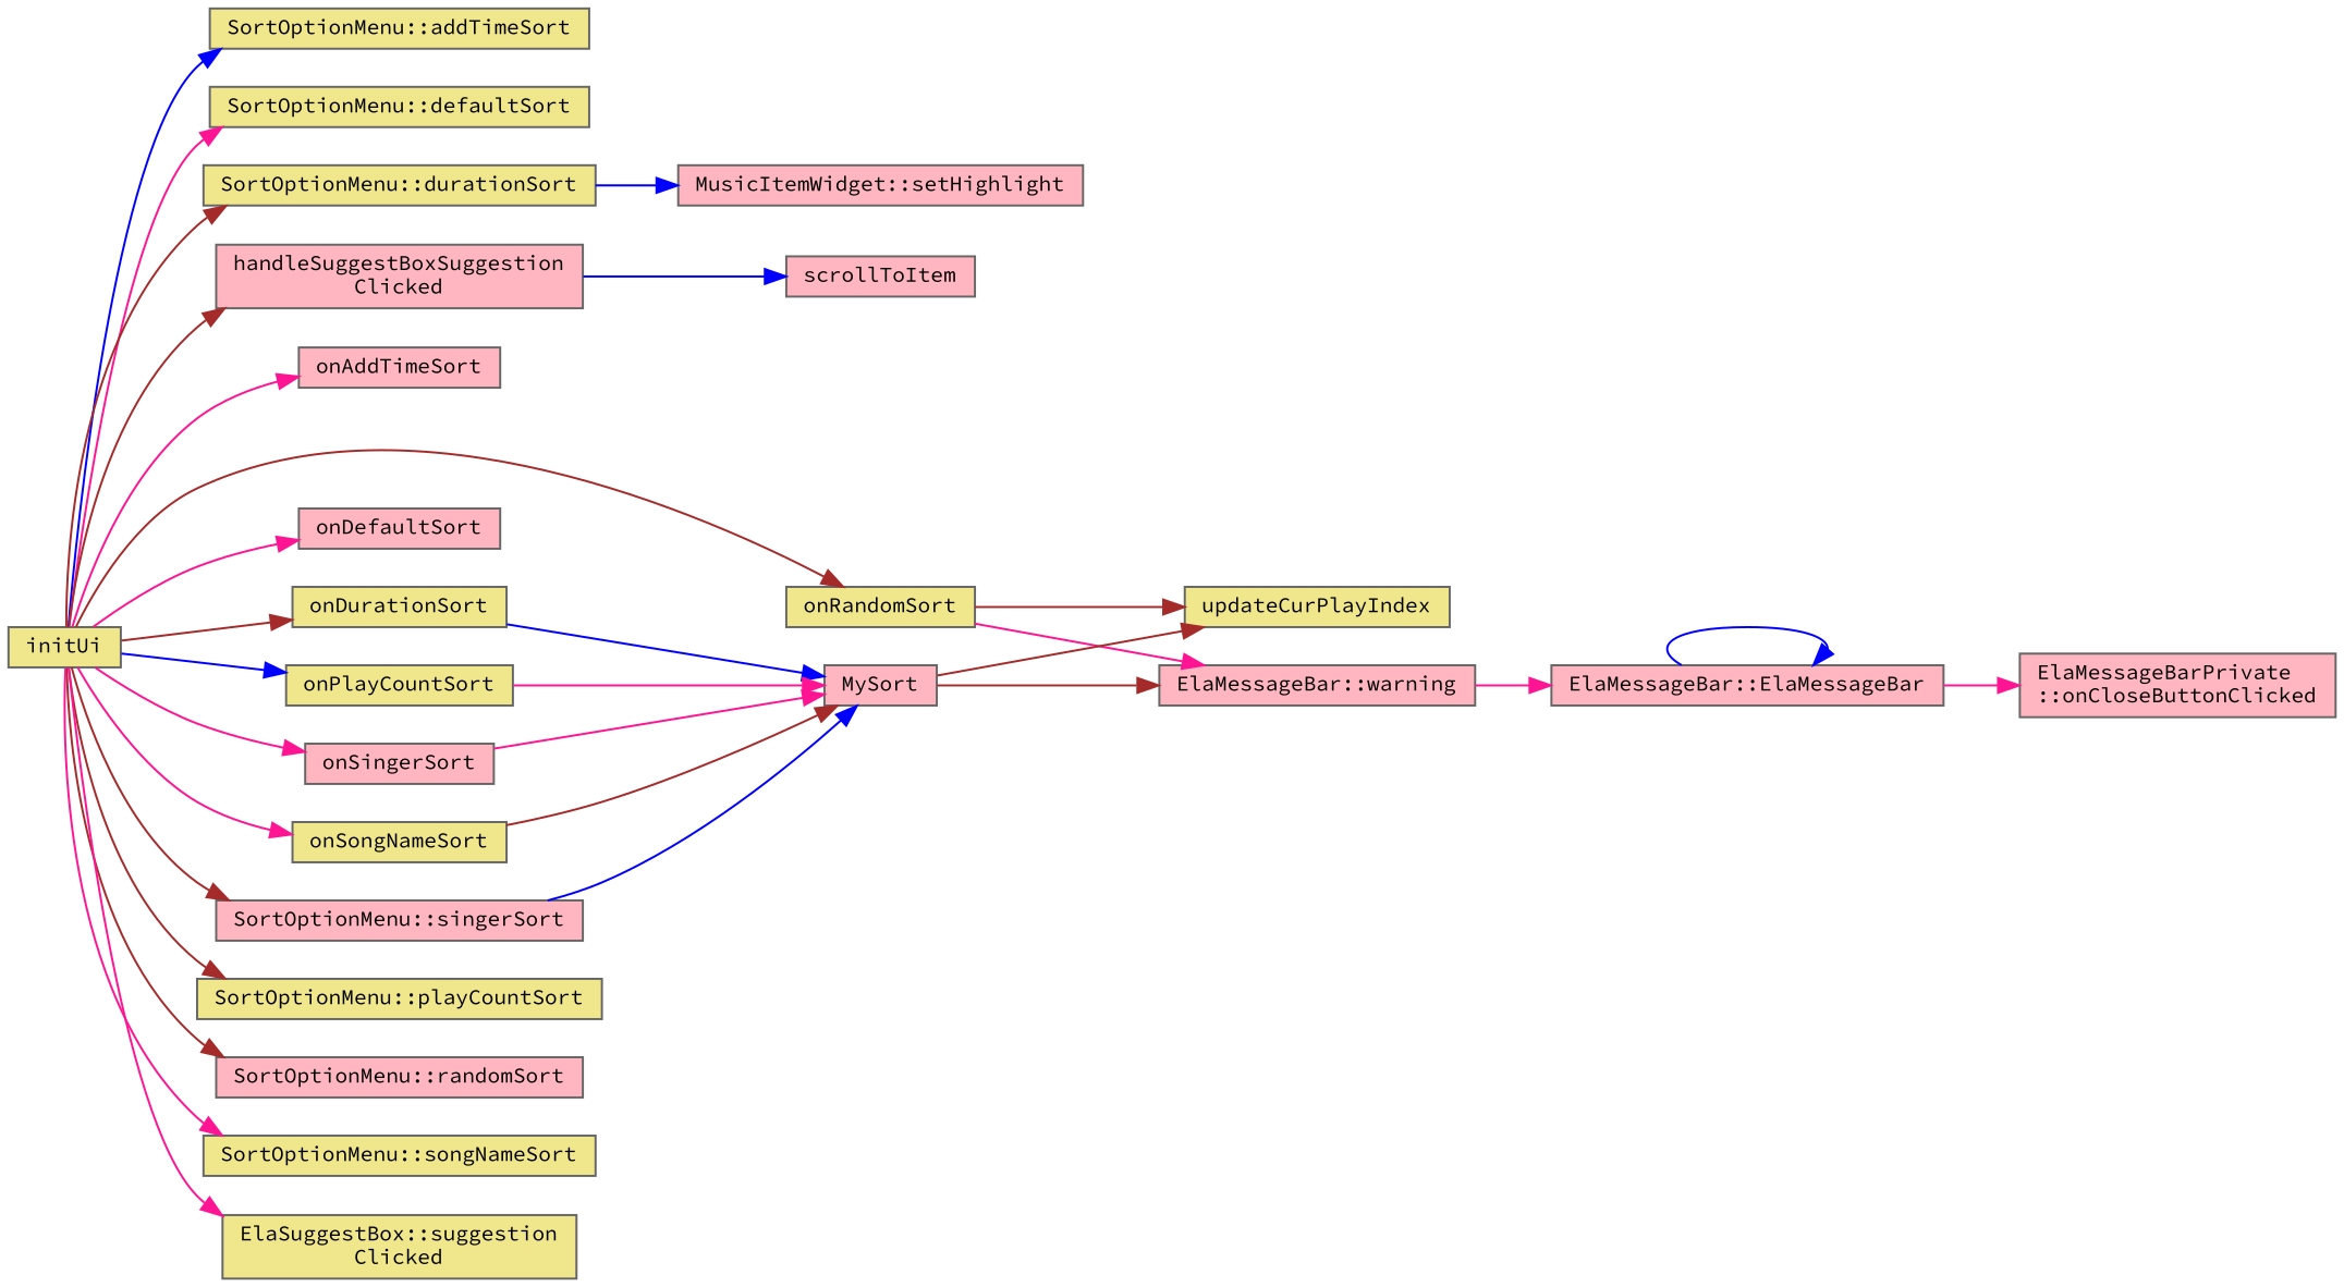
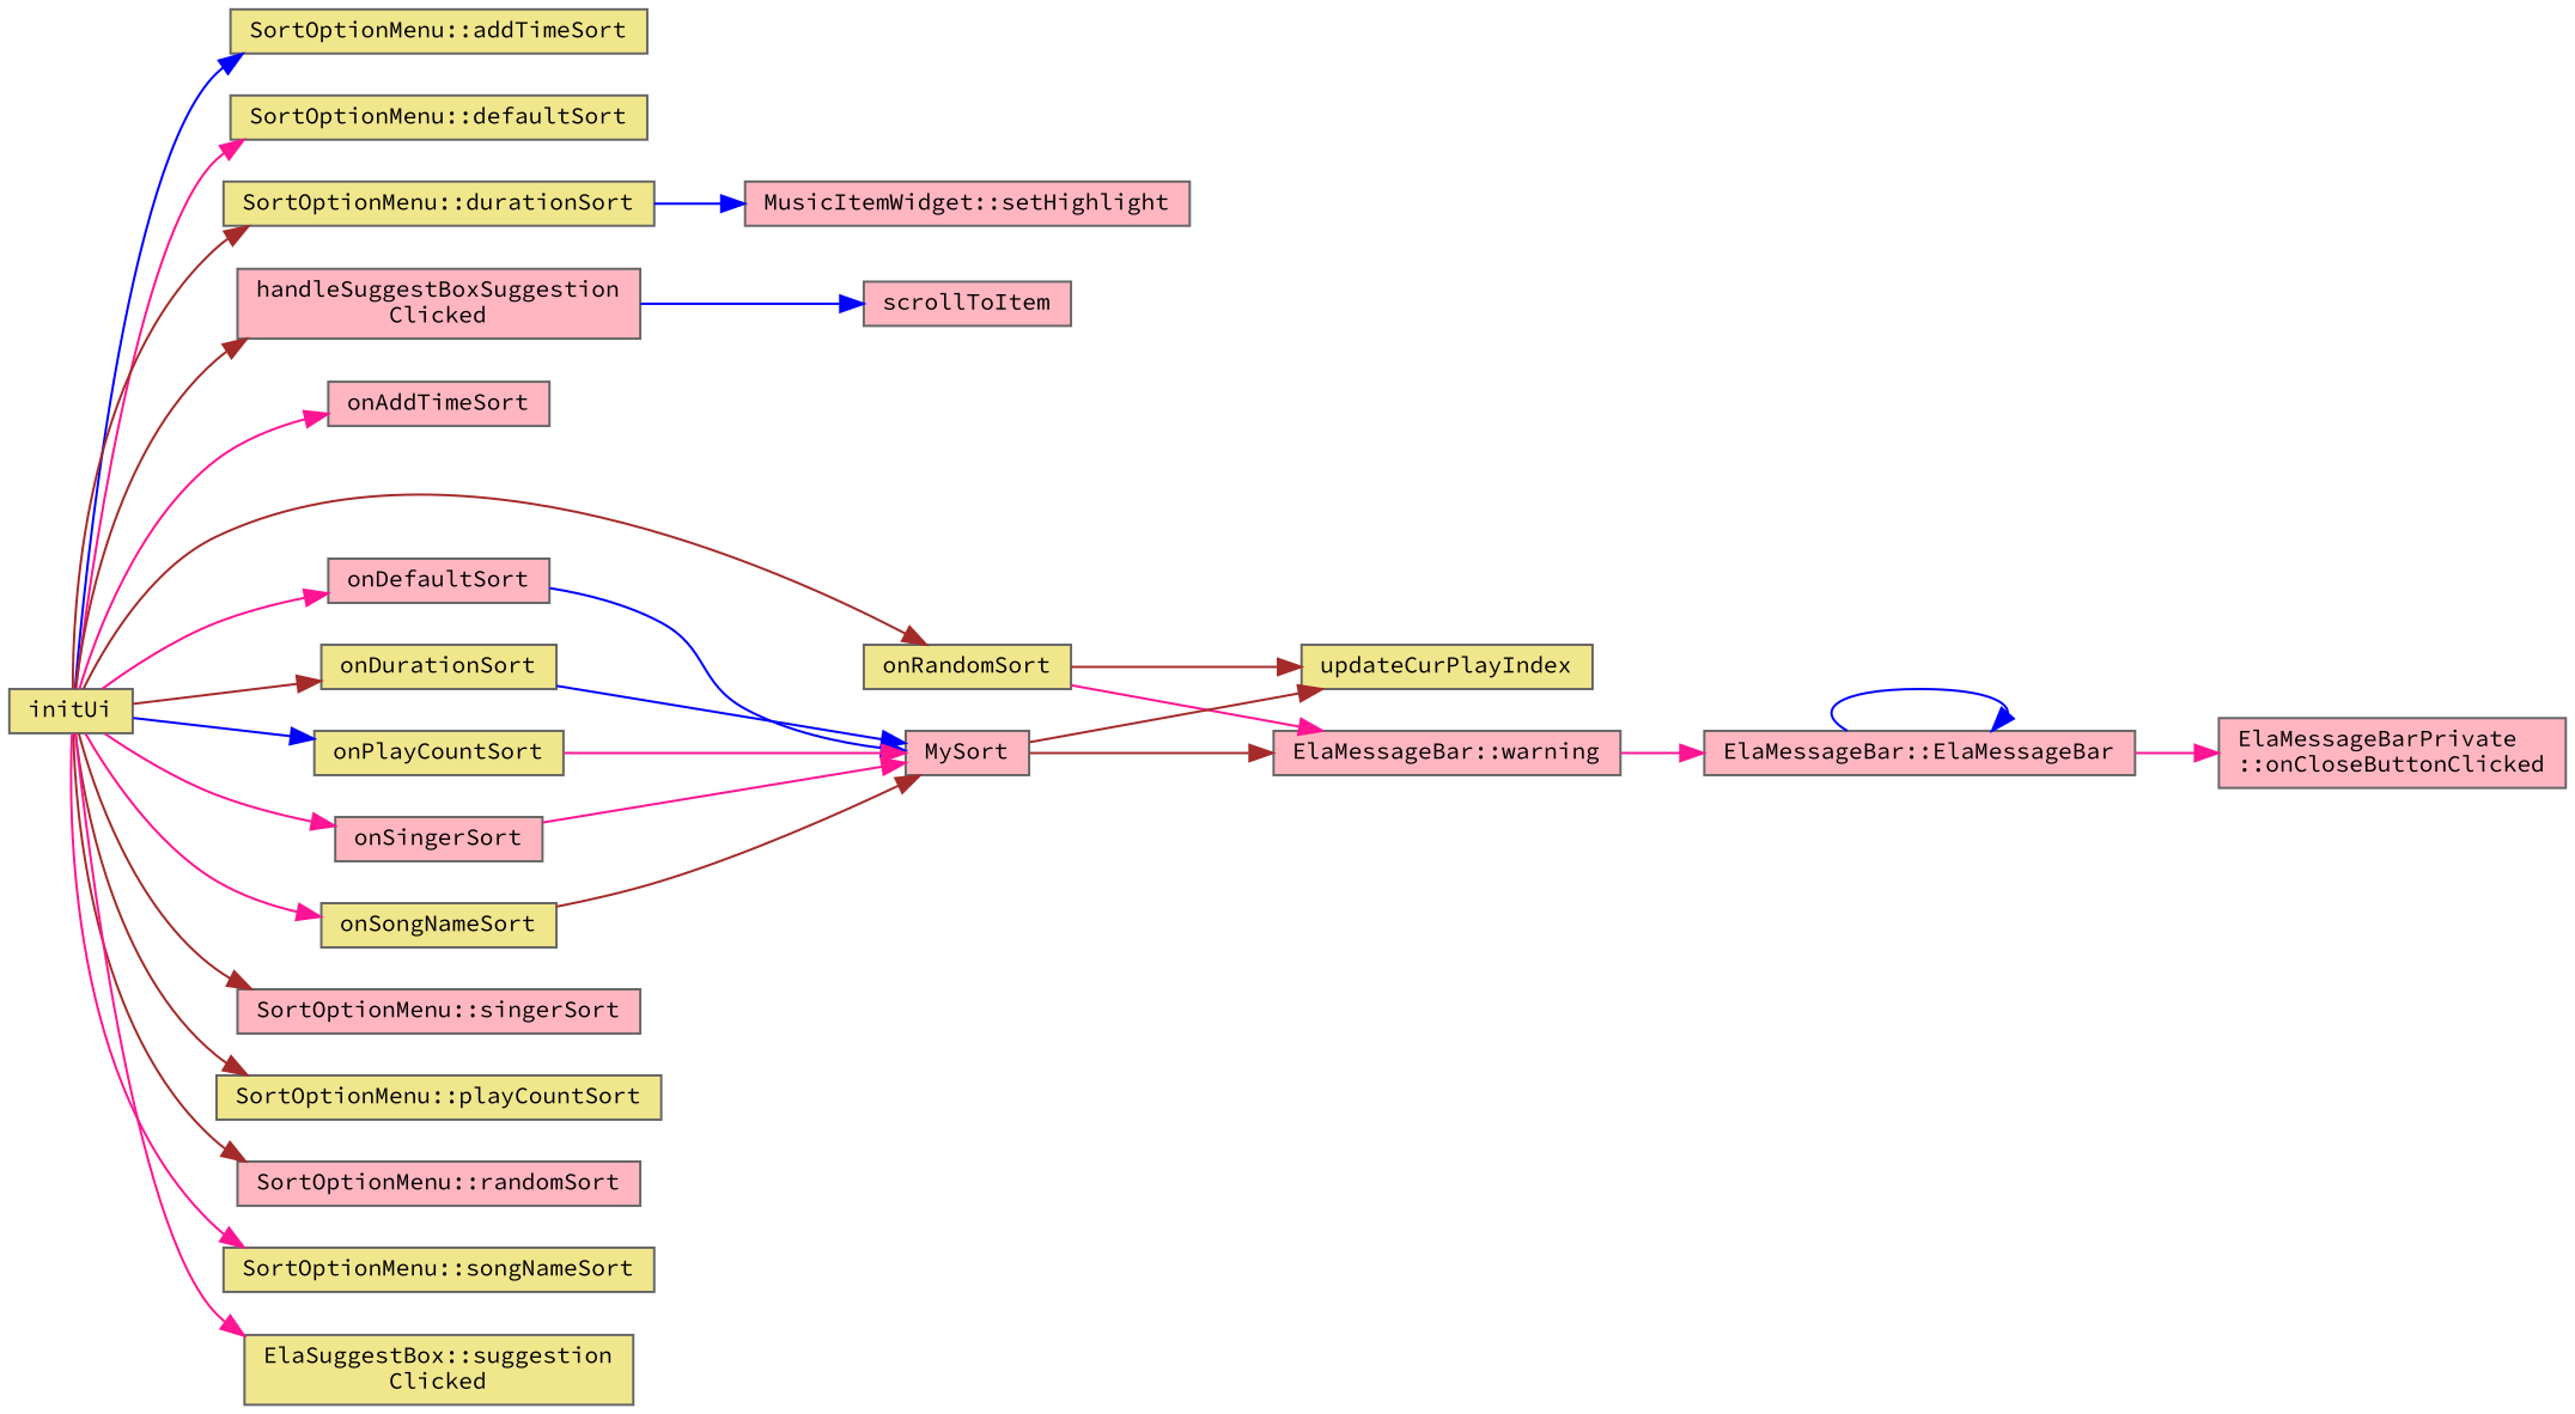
  digraph {
    fontname="Source Code Pro"
    rankdir=LR
    node [color=grey40 fillcolor=khaki fontname="Source Code Pro" fontsize=10 shape=box style=filled]
    edge [color=deeppink fontname="Source Code Pro" fontsize=10 labelfontname=Helvetica labelfontsize=10 style=solid]
    n1 [color=gray40 fontcolor=black height=0.2 label=initUi width=0.4]
    n2 [height=0.2 label="SortOptionMenu::addTimeSort" width=0.4]
    n3 [height=0.2 label="SortOptionMenu::defaultSort" width=0.4]
    n4 [height=0.2 label="SortOptionMenu::durationSort" width=0.4]
    n5 [fillcolor=lightpink height=0.2 label="handleSuggestBoxSuggestion\lClicked" width=0.4]
    n6 [fillcolor=lightpink height=0.2 label=onAddTimeSort width=0.4]
    n7 [fillcolor=lightpink height=0.2 label=onDefaultSort width=0.4]
    n8 [height=0.2 label=onDurationSort width=0.4]
    n9 [height=0.2 label=onPlayCountSort width=0.4]
    n10 [height=0.2 label=onRandomSort width=0.4]
    n11 [fillcolor=lightpink height=0.2 label=onSingerSort width=0.4]
    n12 [height=0.2 label=onSongNameSort width=0.4]
    n13 [height=0.2 label="SortOptionMenu::playCountSort" width=0.4]
    n14 [fillcolor=lightpink height=0.2 label="SortOptionMenu::randomSort" width=0.4]
    n15 [fillcolor=lightpink height=0.2 label="SortOptionMenu::singerSort" width=0.4]
    n16 [height=0.2 label="SortOptionMenu::songNameSort" width=0.4]
    n17 [height=0.2 label="ElaSuggestBox::suggestion\lClicked" width=0.4]
    n18 [fillcolor=lightpink height=0.2 label="MusicItemWidget::setHighlight" width=0.4]
    n19 [fillcolor=lightpink height=0.2 label=scrollToItem width=0.4]
    n20 [fillcolor=lightpink height=0.2 label=MySort width=0.4]
    n21 [height=0.2 label=updateCurPlayIndex width=0.4]
    n22 [fillcolor=lightpink height=0.2 label="ElaMessageBar::warning" width=0.4]
    n23 [fillcolor=lightpink height=0.2 label="ElaMessageBar::ElaMessageBar" width=0.4]
    n24 [fillcolor=lightpink height=0.2 label="ElaMessageBarPrivate\l::onCloseButtonClicked" width=0.4]
    n1 -> n2 [color=blue]
    n1 -> n3
    n1 -> n4 [color=brown]
    n1 -> n5 [color=brown]
    n1 -> n6
    n1 -> n7
    n1 -> n8 [color=brown]
    n1 -> n9 [color=blue]
    n1 -> n10 [color=brown]
    n1 -> n11
    n1 -> n12
    n1 -> n13 [color=brown]
    n1 -> n14 [color=brown]
    n1 -> n15 [color=brown]
    n1 -> n16
    n1 -> n17
    n4 -> n18 [color=blue]
    n5 -> n19 [color=blue]
-   n15 -> n20 [color=blue]
+   n7 -> n20 [color=blue]
    n8 -> n20 [color=blue]
    n9 -> n20
    n10 -> n21 [color=brown]
    n10 -> n22
    n11 -> n20
    n12 -> n20 [color=brown]
    n20 -> n21 [color=brown]
    n20 -> n22 [color=brown]
    n22 -> n23
    n23 -> n23 [color=blue]
    n23 -> n24
  }
